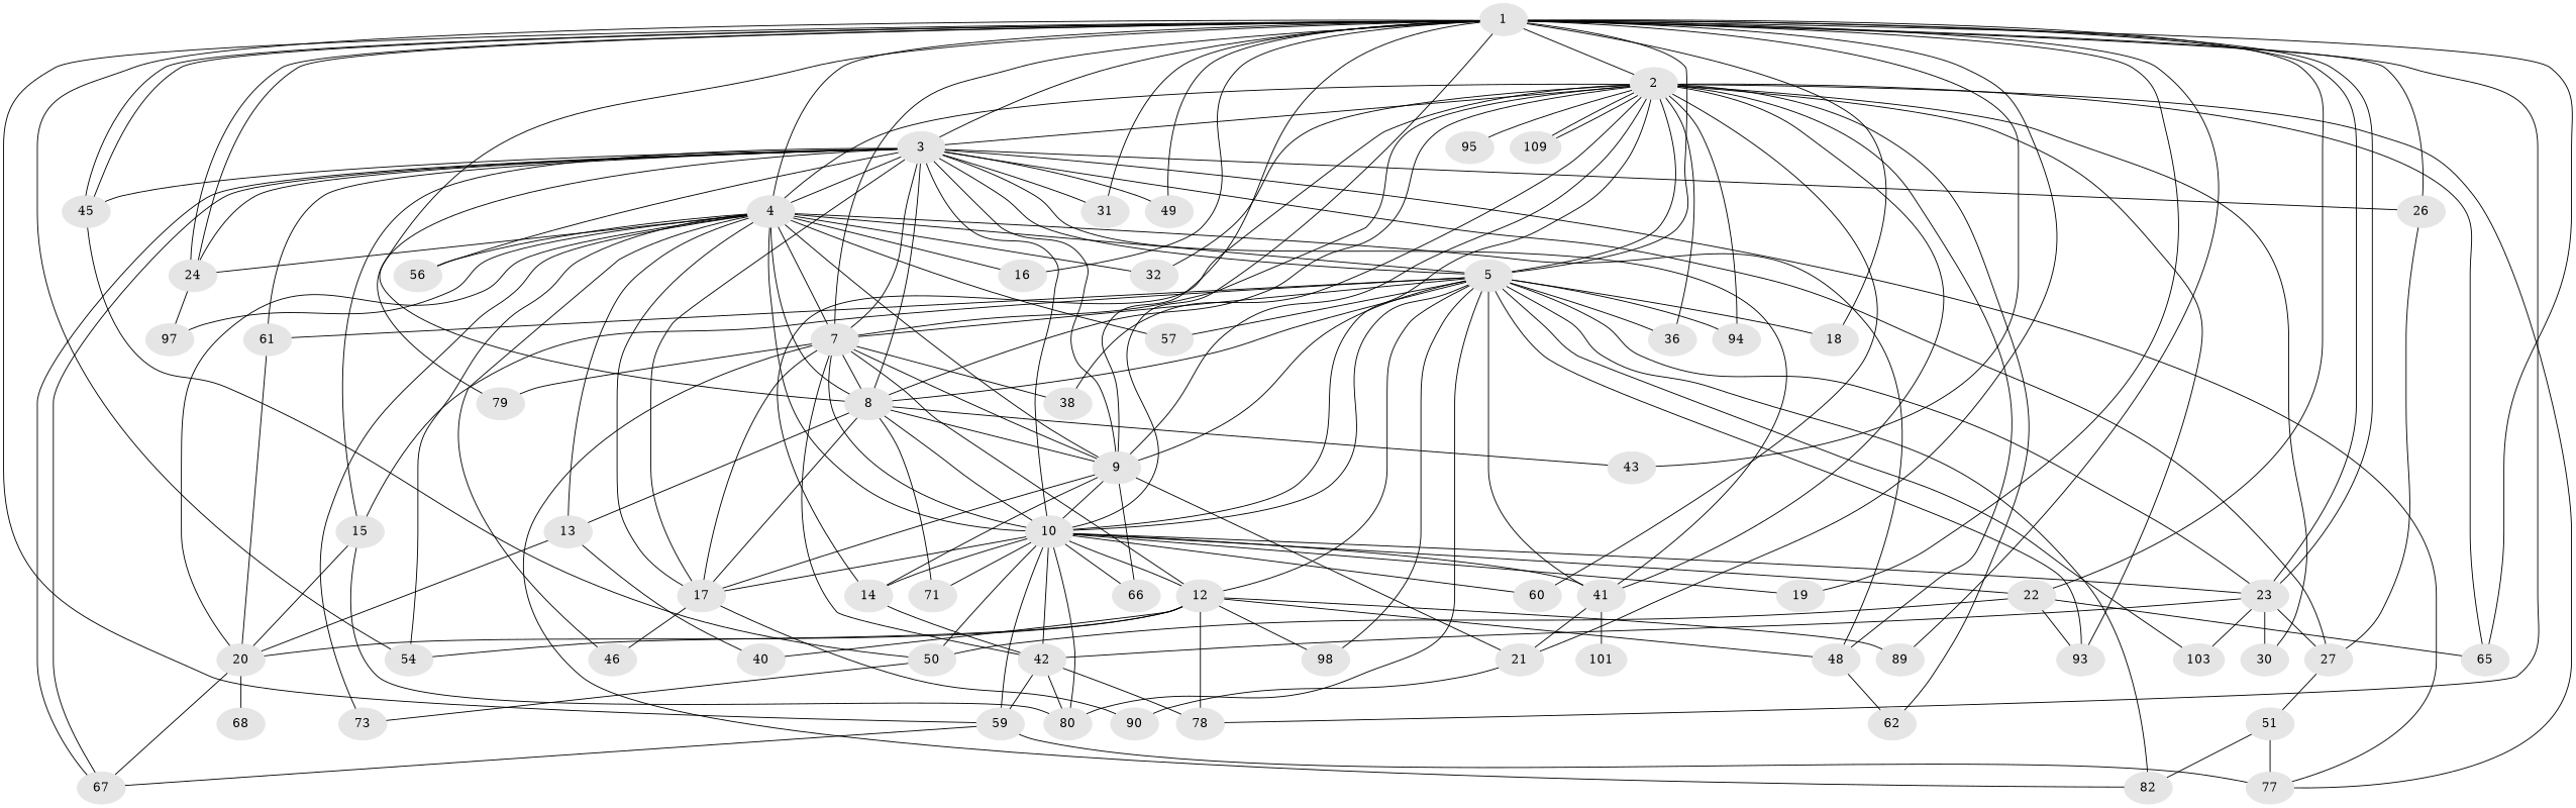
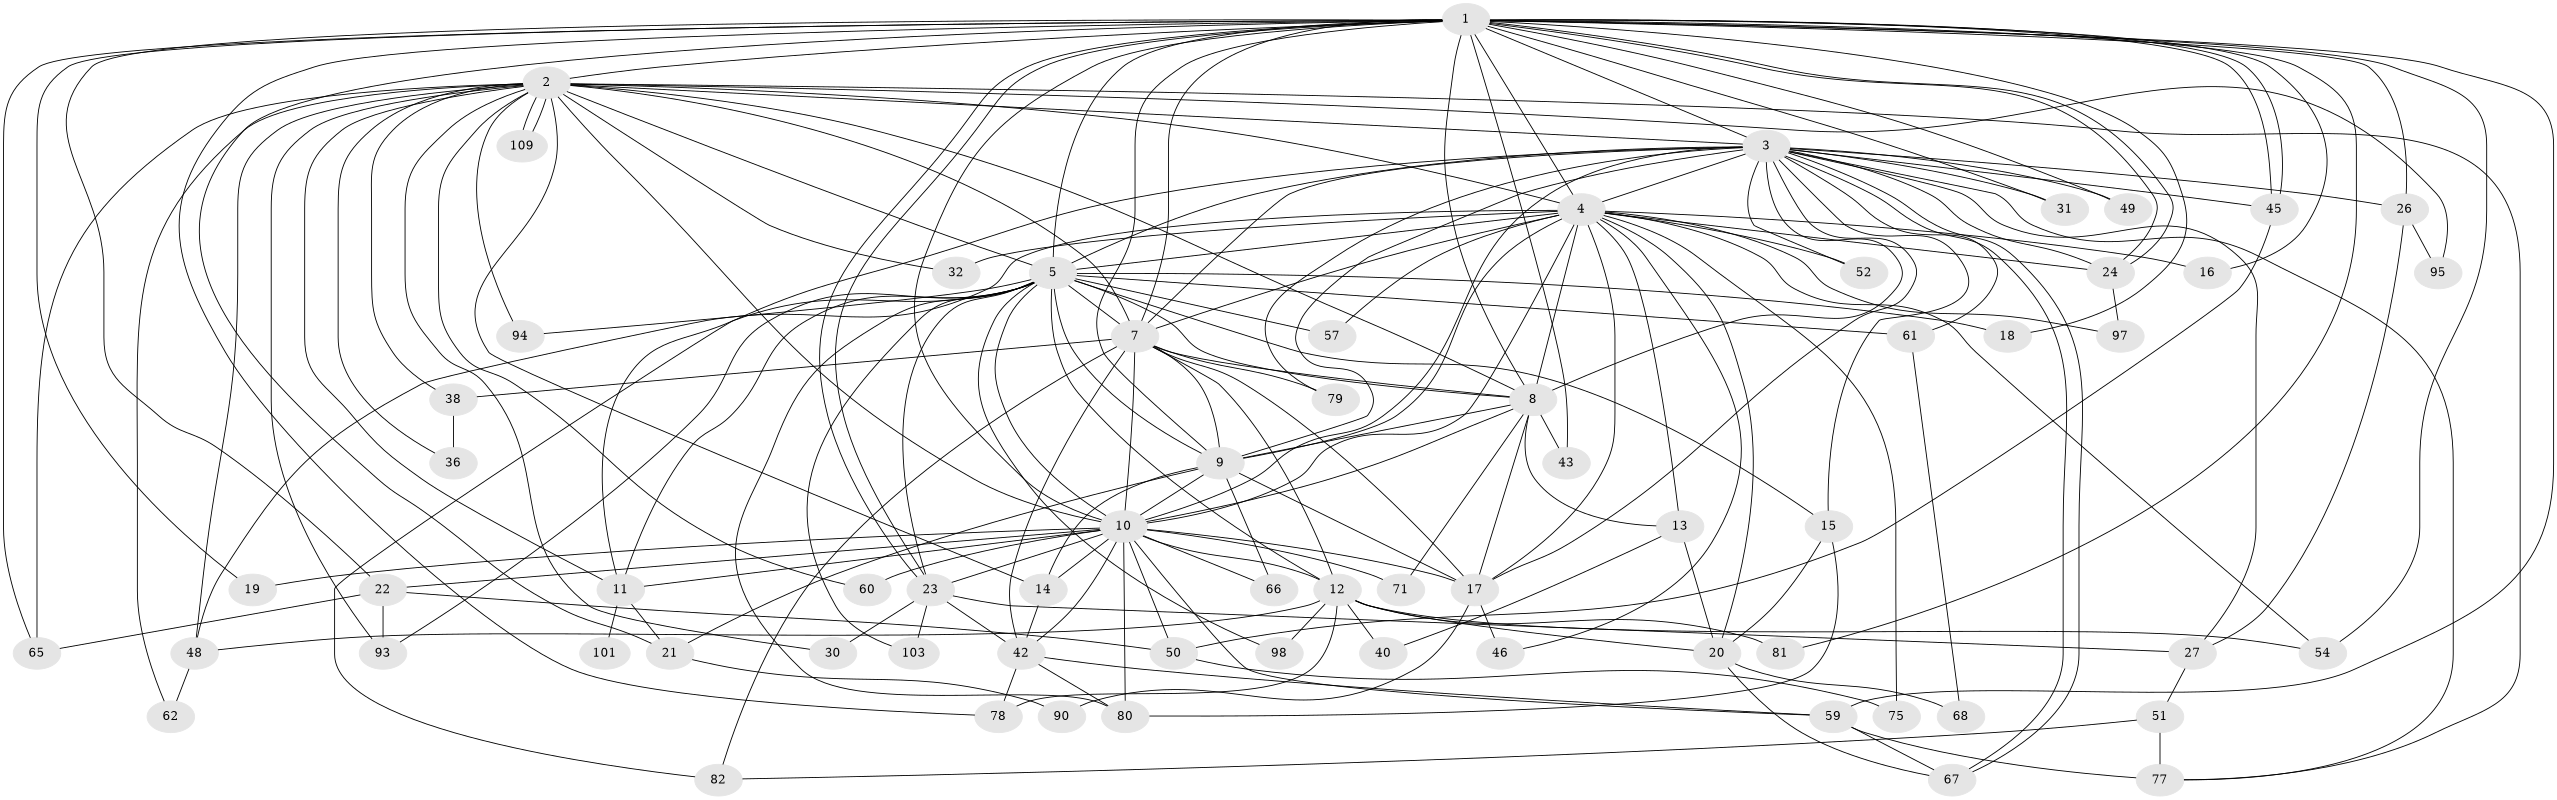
  graph {
    node [color=gray90 style=filled]
    1
    2
    3
    4 [super="+127+130+105+114+47+39+58+70+25+96+74"]
    5 [super="+85+128+63+87+6+100"]
    7 [super="+44"]
    8 [super="+53+118"]
    9
    10 [super="+41"]
    16
    18
    19
    21
    22
    23 [super="+69+104+73+35"]
    24 [super="+29"]
    26
    31
    43 [super="+123"]
    45 [super="+64"]
    49
    54 [super="+102"]
    59 [super="+76+131"]
    65 [super="+84"]
    78 [super="+121"]
-   81 [label=89]
-   11 [super="+34" label=41]
+   81
+   11 [super="+34"]
    14 [super="+133+89"]
    30
    32
    36
    38
    48
    60
    62
    77 [super="+120+119"]
    n37 [label=93 super="+108"]
    n38 [label=94]
    95
    109
    15 [super="+129+110"]
    17 [super="+112+92"]
    27
-   52 [label=56]
+   52
    61
    67
    79
    13
    20 [super="+37"]
    46
    57
-   75 [label=73]
+   75
    97
    12 [super="+93"]
    80 [super="+111+94"]
    82
    98
    103 [super="+125"]
    42 [super="+55"]
    71
    66
    50 [super="+124"]
    90
    101
    51
    68
    40
    1 -- 2
    1 -- 3
    1 -- 4 [weight=2]
    1 -- 5 [weight=2]
    1 -- 7
    1 -- 8
    1 -- 9
    1 -- 10
    1 -- 16
    1 -- 18
    1 -- 19
    1 -- 21
    1 -- 22
    1 -- 23 [weight=2]
    1 -- 23
    1 -- 24
    1 -- 24
    1 -- 26
    1 -- 31
    1 -- 43 [weight=2]
    1 -- 45
    1 -- 45
    1 -- 49
    1 -- 54
    1 -- 59
    1 -- 65
    1 -- 78
    1 -- 81
    2 -- 3
    2 -- 4
    2 -- 5 [weight=2]
    2 -- 7
    2 -- 8
-   2 -- 9
    2 -- 10
    2 -- 65
    2 -- 11
    2 -- 14
    2 -- 30
    2 -- 32
    2 -- 36
    2 -- 38
    2 -- 48
    2 -- 60
    2 -- 62
    2 -- 77
    2 -- n37
    2 -- n38
    2 -- 95
    2 -- 109
    2 -- 109
    3 -- 4 [weight=2]
    3 -- 5 [weight=3]
    3 -- 7
    3 -- 8
    3 -- 9
    3 -- 10
    3 -- 24
    3 -- 26
    3 -- 31
    3 -- 45
    3 -- 49
    3 -- 11
    3 -- 77
    3 -- 15 [weight=2]
    3 -- 17
    3 -- 27
    3 -- 52
    3 -- 61
    3 -- 67
    3 -- 67
    3 -- 79
    4 -- 5 [weight=7]
    4 -- 7 [weight=3]
    4 -- 8 [weight=3]
    4 -- 9 [weight=2]
    4 -- 10 [weight=3]
    4 -- 16
    4 -- 24
    4 -- 54
    4 -- 32
    4 -- 48
    4 -- 17
    4 -- 52
    4 -- 13
    4 -- 20
    4 -- 46
    4 -- 57
    4 -- 75
    4 -- 97
    5 -- 7 [weight=3]
    5 -- 8 [weight=2]
    5 -- 9 [weight=3]
    5 -- 10 [weight=3]
    5 -- 18
    5 -- 23
    5 -- 11
-   5 -- 36
+   38 -- 36
    5 -- n37
    5 -- n38
    5 -- 15
    5 -- 61
    5 -- 57
    5 -- 12 [weight=2]
    5 -- 80 [weight=2]
    5 -- 82
    5 -- 98
    5 -- 103
    7 -- 8 [weight=3]
    7 -- 9
    7 -- 10
    7 -- 38
    7 -- 17
    7 -- 79
    7 -- 12
    7 -- 82
    7 -- 42 [weight=2]
    8 -- 9
    8 -- 10 [weight=2]
    8 -- 43
    8 -- 17
    8 -- 13
    8 -- 71
    9 -- 10
    9 -- 21
    9 -- 14
    9 -- 17
    9 -- 66
    10 -- 19
    10 -- 22
    10 -- 23
    10 -- 59
    10 -- 11
    10 -- 14
    10 -- 60
    10 -- 17
    10 -- 12 [weight=2]
    10 -- 80
    10 -- 42
    10 -- 71
    10 -- 66
    10 -- 50
    21 -- 90
    22 -- 65
    22 -- n37
    22 -- 50
    23 -- 30
    23 -- 27
    23 -- 103
    23 -- 42
    24 -- 97
+   26 -- 95
    26 -- 27
    45 -- 50
    59 -- 77 [weight=2]
    59 -- 67
    11 -- 21
    11 -- 101
    14 -- 42
    48 -- 62
    15 -- 20
    15 -- 80 [weight=2]
    17 -- 46
    17 -- 90
    27 -- 51
-   61 -- 20
+   61 -- 68
    13 -- 20
    13 -- 40
    20 -- 67
    20 -- 68
    12 -- 54
    12 -- 78
    12 -- 81
    12 -- 48
    12 -- 20
    12 -- 98
    12 -- 40
    42 -- 59
    42 -- 78
    42 -- 80
    50 -- 75
    51 -- 77
    51 -- 82
  }
